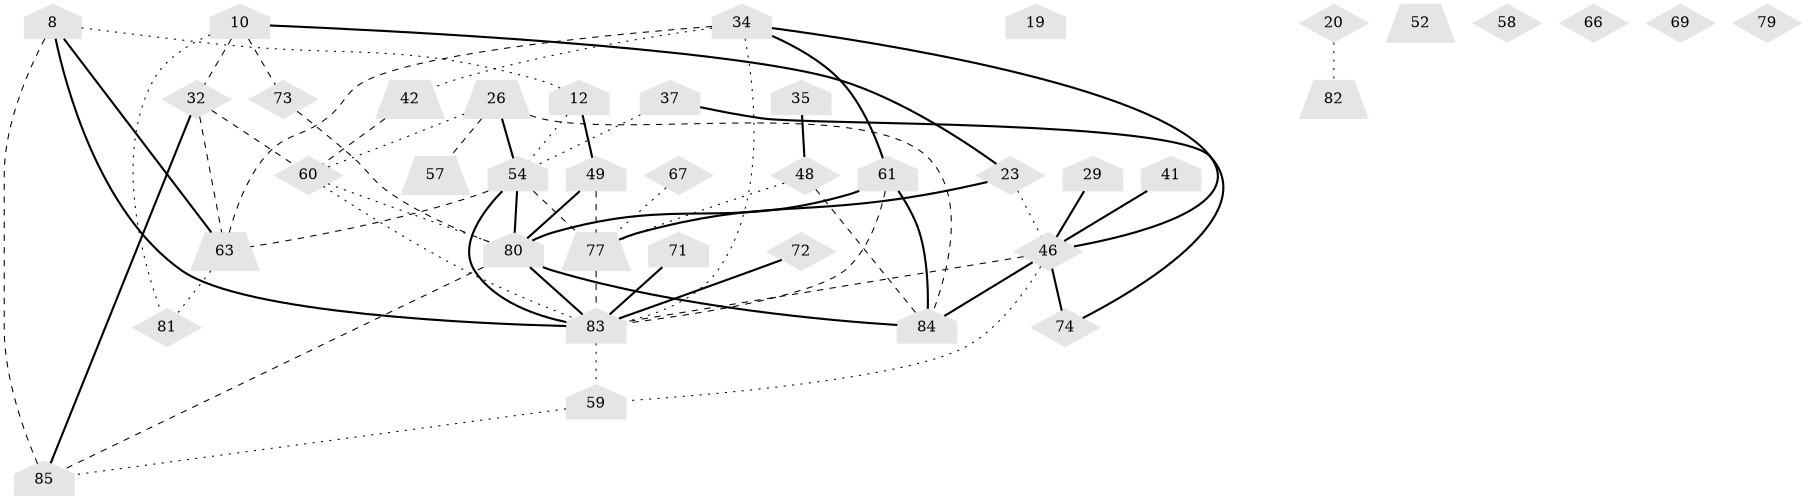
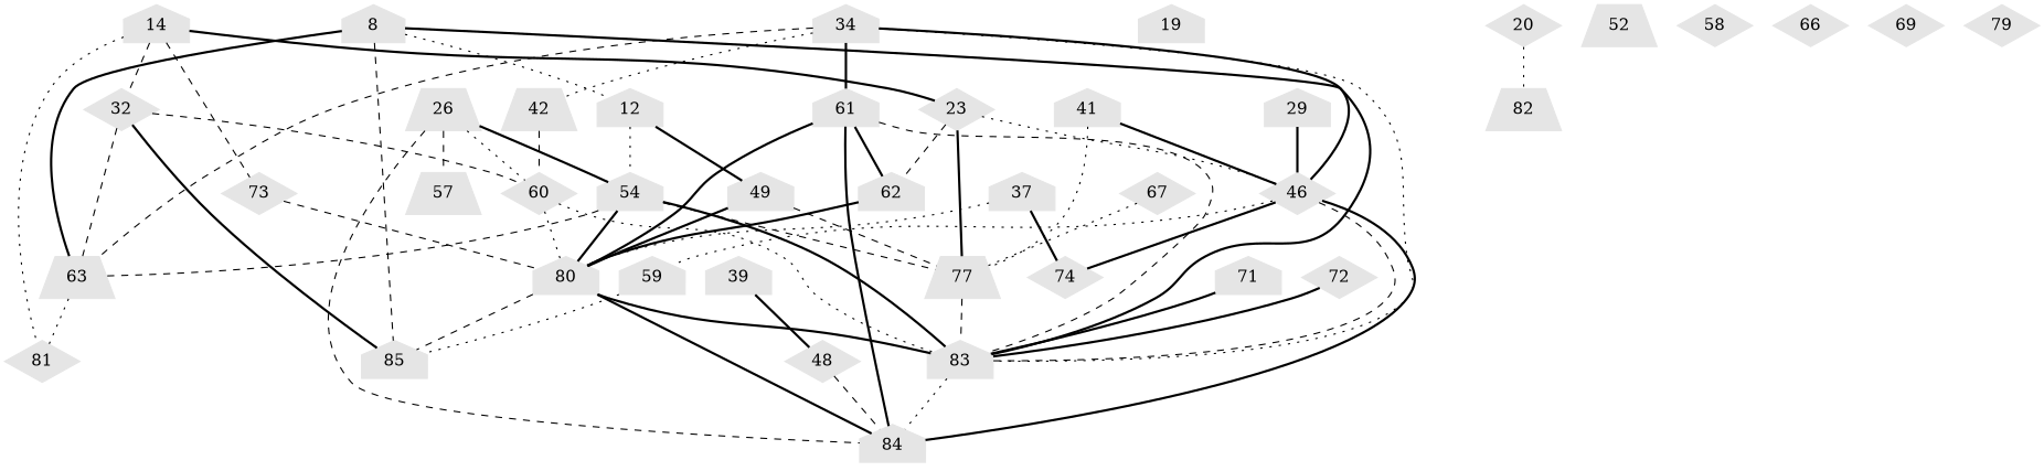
  graph {
    fontname="DejaVu Serif"
    node [color=gray90 fontname="DejaVu Serif" shape=house style=filled]
    edge [fontname="DejaVu Serif" style=bold]
    32 [shape=diamond]
    63 [shape=trapezium super="+36+47+51"]
    85 [super="+40"]
    60 [shape=diamond super="+33"]
    83 [super="+24+76+68"]
    84 [super="+3+25+70"]
    8
    12
    49
    54 [super="+22+35+17"]
    81 [shape=diamond]
    23 [shape=diamond super="+13"]
    46 [shape=diamond super="+31"]
+   62 [super="+43"]
    77 [shape=trapezium super="+16"]
-   10
+   10 [label=14]
    73 [shape=diamond]
    80 [super="+9+75+78+56"]
    19
    20 [shape=diamond]
    82 [shape=trapezium]
    74 [shape=diamond]
    59
    26 [shape=trapezium super="+11"]
    57 [shape=trapezium]
    29
    34 [super="+30"]
    42 [shape=trapezium]
    61 [super="+50"]
    37
    48 [shape=diamond super="+27"]
-   39 [label=35]
+   39
    41
    52 [shape=trapezium]
    58 [shape=diamond]
    66 [shape=diamond]
    67 [shape=diamond]
    69 [shape=diamond]
    71
    72 [shape=diamond]
    79 [shape=diamond]
    32 -- 63 [style=dashed]
    32 -- 85
    32 -- 60 [style=dashed weight=2]
    63 -- 81 [style=dotted]
    60 -- 83 [style=dotted]
    60 -- 80 [style=dotted weight=3]
-   83 -- 59 [style=dotted weight=5]
+   83 -- 84 [style=dotted weight=5]
    8 -- 63
    8 -- 85 [style=dashed weight=2]
    8 -- 83
    8 -- 12 [style=dotted]
    12 -- 49
    12 -- 54 [style=dotted weight=3]
    49 -- 77 [style=dashed]
    49 -- 80
    54 -- 63 [style=dashed]
    54 -- 83 [weight=2]
    54 -- 77 [style=dashed]
    54 -- 80 [weight=2]
    23 -- 46 [style=dotted]
+   23 -- 62 [style=dashed]
    23 -- 77 [weight=2]
    46 -- 83 [style=dashed]
    46 -- 84 [weight=2]
    46 -- 74
    46 -- 59 [style=dotted]
+   62 -- 80
    77 -- 83 [style=dashed weight=2]
    10 -- 32 [style=dashed]
    10 -- 81 [style=dotted]
    10 -- 23
    10 -- 73 [style=dashed]
    73 -- 80 [style=dashed]
    80 -- 85 [style=dashed]
    80 -- 83
    80 -- 84 [weight=3]
    20 -- 82 [style=dotted]
    59 -- 85 [style=dotted]
    26 -- 60 [style=dotted]
    26 -- 84 [style=dashed weight=2]
    26 -- 54 [weight=2]
    26 -- 57 [style=dashed]
    29 -- 46
    34 -- 63 [style=dashed weight=2]
    34 -- 83 [style=dotted]
    34 -- 46
    34 -- 42 [style=dotted]
    34 -- 61 [weight=2]
    42 -- 60 [style=dashed]
    61 -- 83 [style=dashed weight=2]
    61 -- 84
+   61 -- 62
    61 -- 80
-   37 -- 54 [style=dotted]
+   37 -- 80 [style=dotted]
    37 -- 74
    48 -- 84 [style=dashed weight=2]
-   48 -- 77 [style=dotted weight=2]
+   41 -- 77 [style=dotted weight=2]
    39 -- 48
    41 -- 46
    67 -- 77 [style=dotted]
    71 -- 83
    72 -- 83
  }
